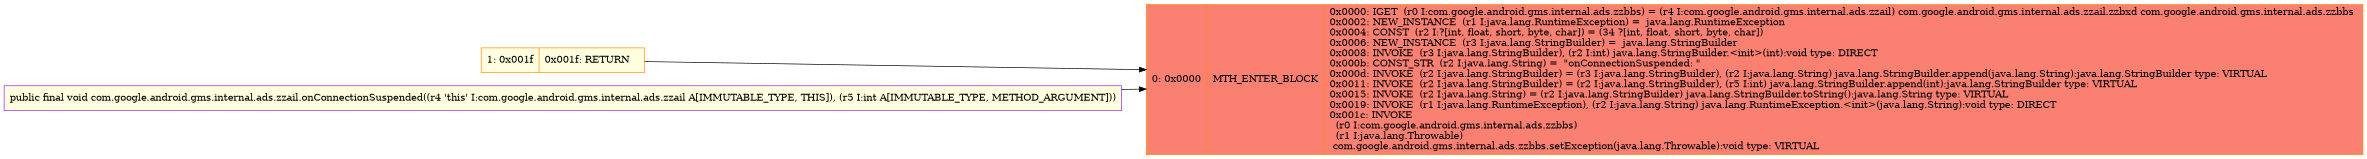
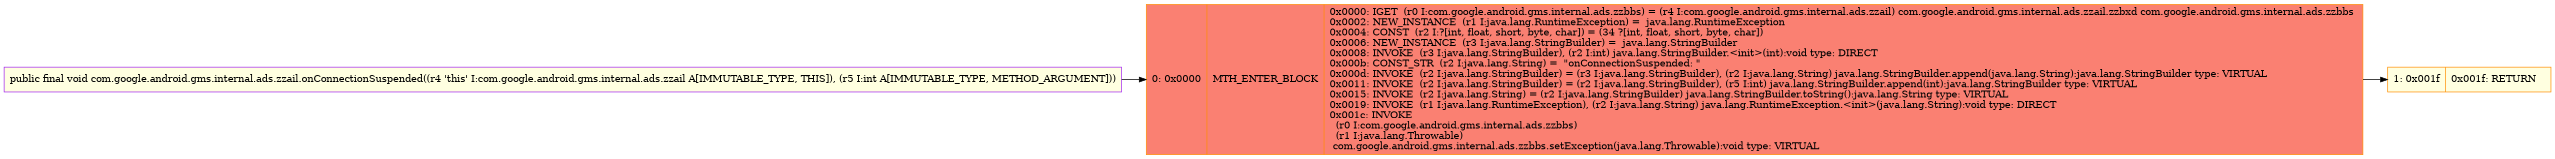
  digraph {
    rankdir=LR
    node [shape=record style=filled fillcolor=lightyellow color=darkorange]
    n1 [label="{0\:\ 0x0000|MTH_ENTER_BLOCK\l|0x0000: IGET  (r0 I:com.google.android.gms.internal.ads.zzbbs) = (r4 I:com.google.android.gms.internal.ads.zzail) com.google.android.gms.internal.ads.zzail.zzbxd com.google.android.gms.internal.ads.zzbbs \l0x0002: NEW_INSTANCE  (r1 I:java.lang.RuntimeException) =  java.lang.RuntimeException \l0x0004: CONST  (r2 I:?[int, float, short, byte, char]) = (34 ?[int, float, short, byte, char]) \l0x0006: NEW_INSTANCE  (r3 I:java.lang.StringBuilder) =  java.lang.StringBuilder \l0x0008: INVOKE  (r3 I:java.lang.StringBuilder), (r2 I:int) java.lang.StringBuilder.\<init\>(int):void type: DIRECT \l0x000b: CONST_STR  (r2 I:java.lang.String) =  \"onConnectionSuspended: \" \l0x000d: INVOKE  (r2 I:java.lang.StringBuilder) = (r3 I:java.lang.StringBuilder), (r2 I:java.lang.String) java.lang.StringBuilder.append(java.lang.String):java.lang.StringBuilder type: VIRTUAL \l0x0011: INVOKE  (r2 I:java.lang.StringBuilder) = (r2 I:java.lang.StringBuilder), (r5 I:int) java.lang.StringBuilder.append(int):java.lang.StringBuilder type: VIRTUAL \l0x0015: INVOKE  (r2 I:java.lang.String) = (r2 I:java.lang.StringBuilder) java.lang.StringBuilder.toString():java.lang.String type: VIRTUAL \l0x0019: INVOKE  (r1 I:java.lang.RuntimeException), (r2 I:java.lang.String) java.lang.RuntimeException.\<init\>(java.lang.String):void type: DIRECT \l0x001c: INVOKE  \l  (r0 I:com.google.android.gms.internal.ads.zzbbs)\l  (r1 I:java.lang.Throwable)\l com.google.android.gms.internal.ads.zzbbs.setException(java.lang.Throwable):void type: VIRTUAL \l}" fillcolor=salmon]
    n2 [label="{1\:\ 0x001f|0x001f: RETURN   \l}"]
    n3 [label="{public final void com.google.android.gms.internal.ads.zzail.onConnectionSuspended((r4 'this' I:com.google.android.gms.internal.ads.zzail A[IMMUTABLE_TYPE, THIS]), (r5 I:int A[IMMUTABLE_TYPE, METHOD_ARGUMENT])) }" color=purple]
-   n2 -> n1
+   n1 -> n2
    n3 -> n1
  }
